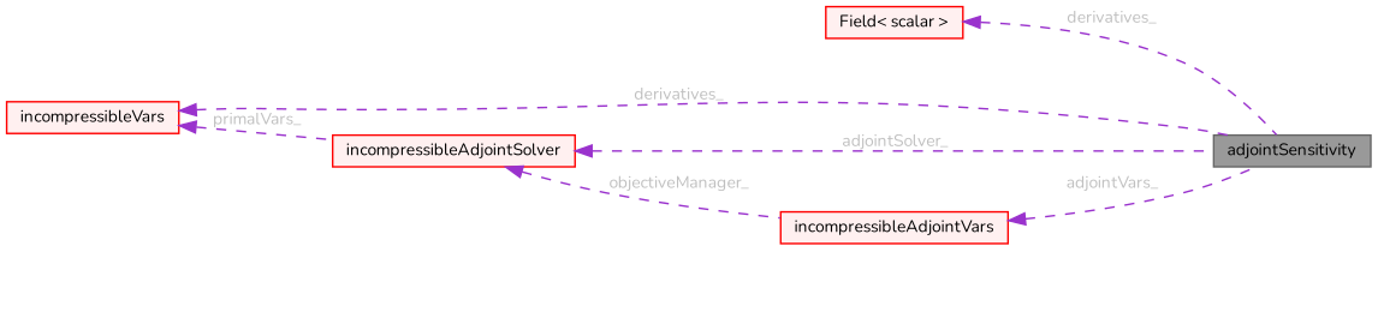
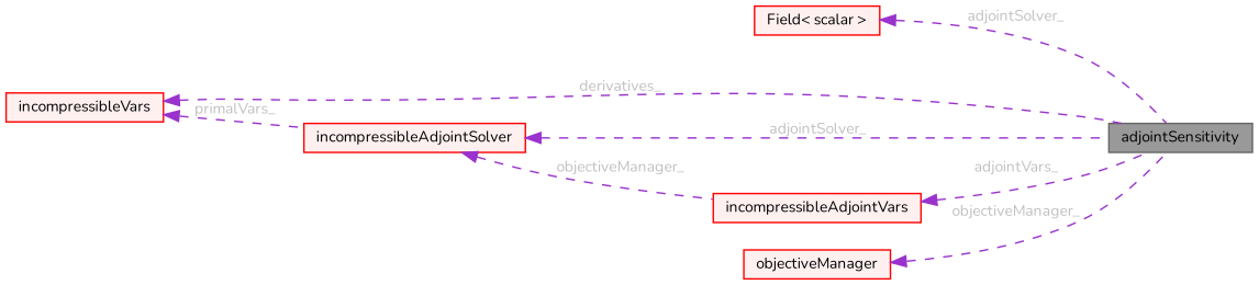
  digraph {
    fontname=Nunito
    rankdir=LR
    node [color=red fillcolor="#FFF0F0" fontname=Nunito fontsize=10 shape=box style=filled]
    edge [color=darkorchid3 dir=back fontcolor=grey fontname=Nunito fontsize=10 labelfontname=Helvetica labelfontsize=10 style=dashed]
    n1 [color=gray40 fillcolor=grey60 fontcolor=black height=0.2 label=adjointSensitivity width=0.4]
    n2 [height=0.2 label="Field\< scalar \>" width=0.4]
    n3 [height=0.2 label=incompressibleAdjointSolver width=0.4]
    n4 [height=0.2 label=incompressibleAdjointVars width=0.4]
    n5 [height=0.2 label=incompressibleVars width=0.4]
-   n2 -> n1 [label=" derivatives_"]
+   n6 [height=0.2 label=objectiveManager width=0.4]
+   n2 -> n1 [label=" adjointSolver_"]
    n3 -> n1 [label=" adjointSolver_"]
    n3 -> n4 [label=" objectiveManager_"]
    n4 -> n1 [label=" adjointVars_"]
    n5 -> n1 [label=" derivatives_"]
    n5 -> n3 [label=" primalVars_"]
+   n6 -> n1 [label=" objectiveManager_"]
  }
